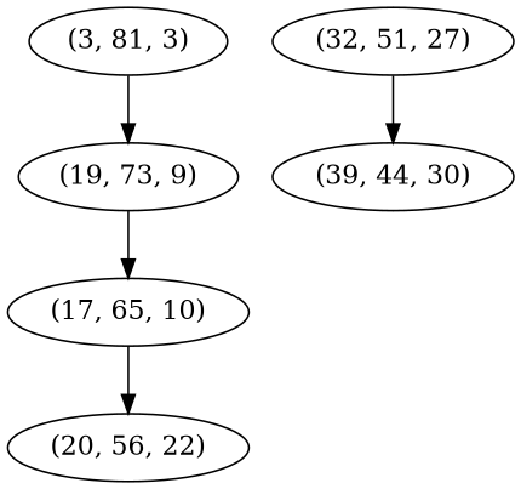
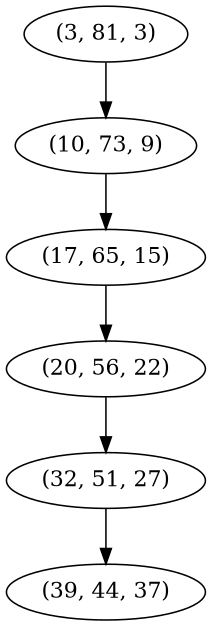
  digraph {
    n1 [label="(3, 81, 3)"]
-   "(10, 73, 9)" [label="(19, 73, 9)"]
-   "(17, 65, 15)" [label="(17, 65, 10)"]
+   "(10, 73, 9)"
+   "(17, 65, 15)"
    n4 [label="(20, 56, 22)"]
    "(32, 51, 27)"
-   "(39, 44, 30)"
+   "(39, 44, 30)" [label="(39, 44, 37)"]
    n1 -> "(10, 73, 9)"
    "(10, 73, 9)" -> "(17, 65, 15)"
    "(17, 65, 15)" -> n4
+   n4 -> "(32, 51, 27)"
    "(32, 51, 27)" -> "(39, 44, 30)"
  }
